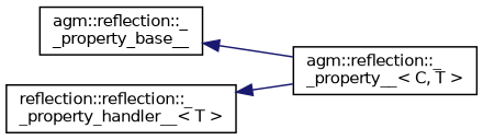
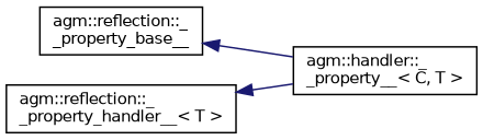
  digraph {
    rankdir=LR
    node [color=black fillcolor=white fontname=Helvetica fontsize=10 shape=record style=filled]
    edge [color=midnightblue dir=back fontname=Helvetica fontsize=10 labelfontname=Helvetica labelfontsize=10 style=solid]
    n1 [height=0.2 label="agm::reflection::_\l_property_base__" width=0.4]
-   n2 [height=0.2 label="agm::reflection::_\l_property__\< C, T \>" width=0.4]
-   n3 [height=0.2 label="reflection::reflection::_\l_property_handler__\< T \>" width=0.4]
+   n2 [height=0.2 label="agm::handler::_\l_property__\< C, T \>" width=0.4]
+   n3 [height=0.2 label="agm::reflection::_\l_property_handler__\< T \>" width=0.4]
    n1 -> n2
    n3 -> n2
  }
